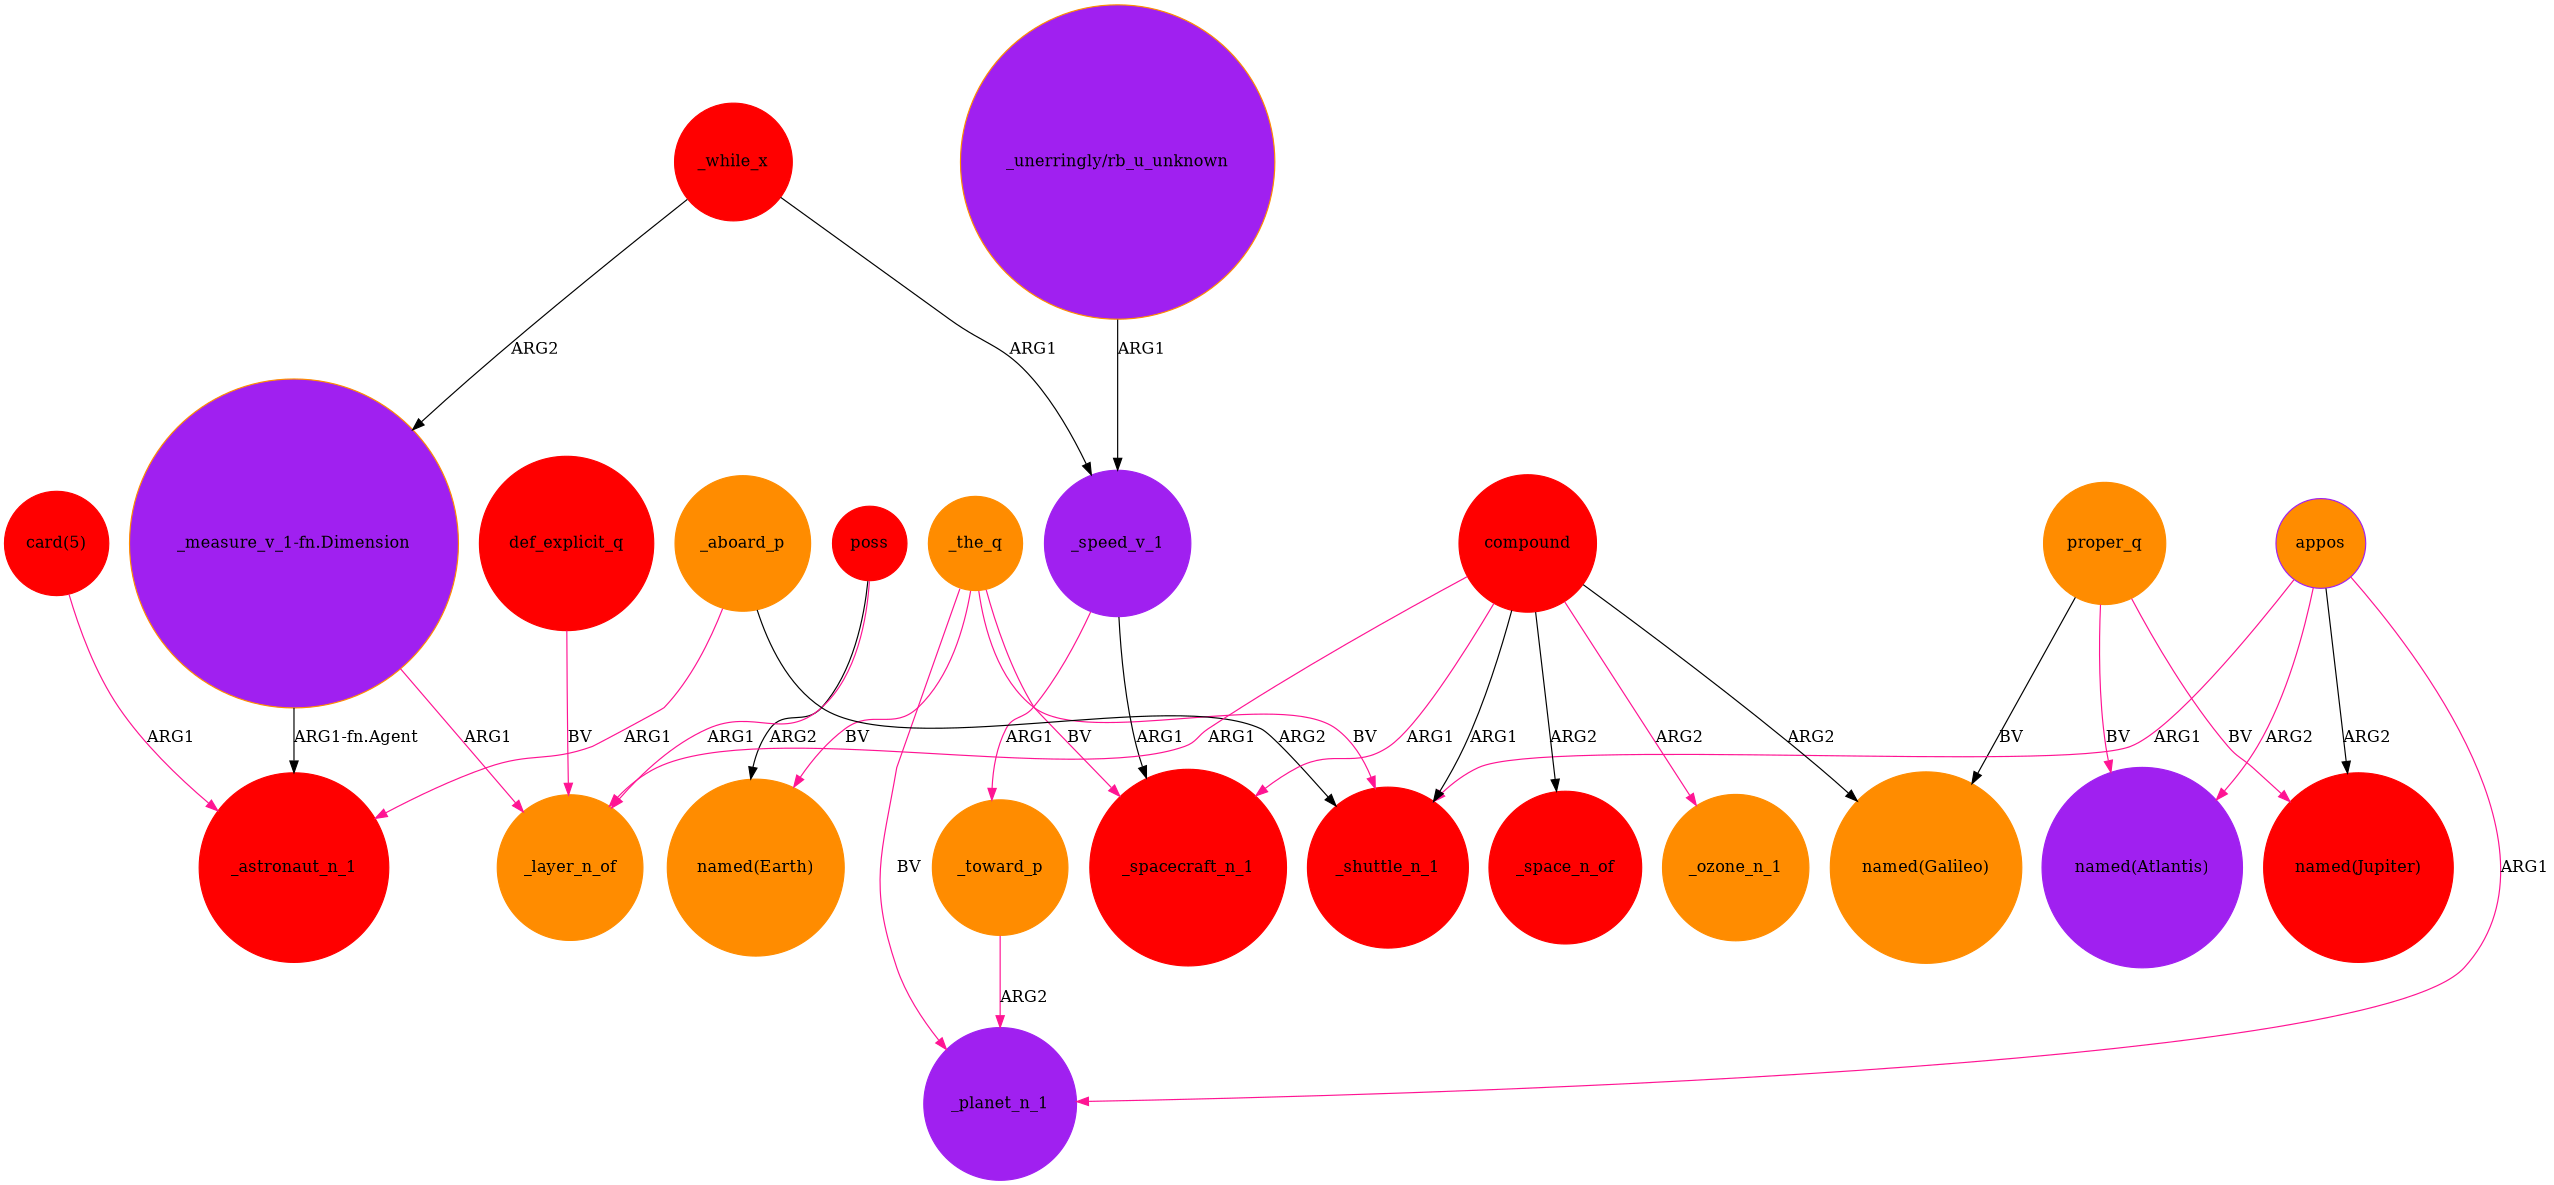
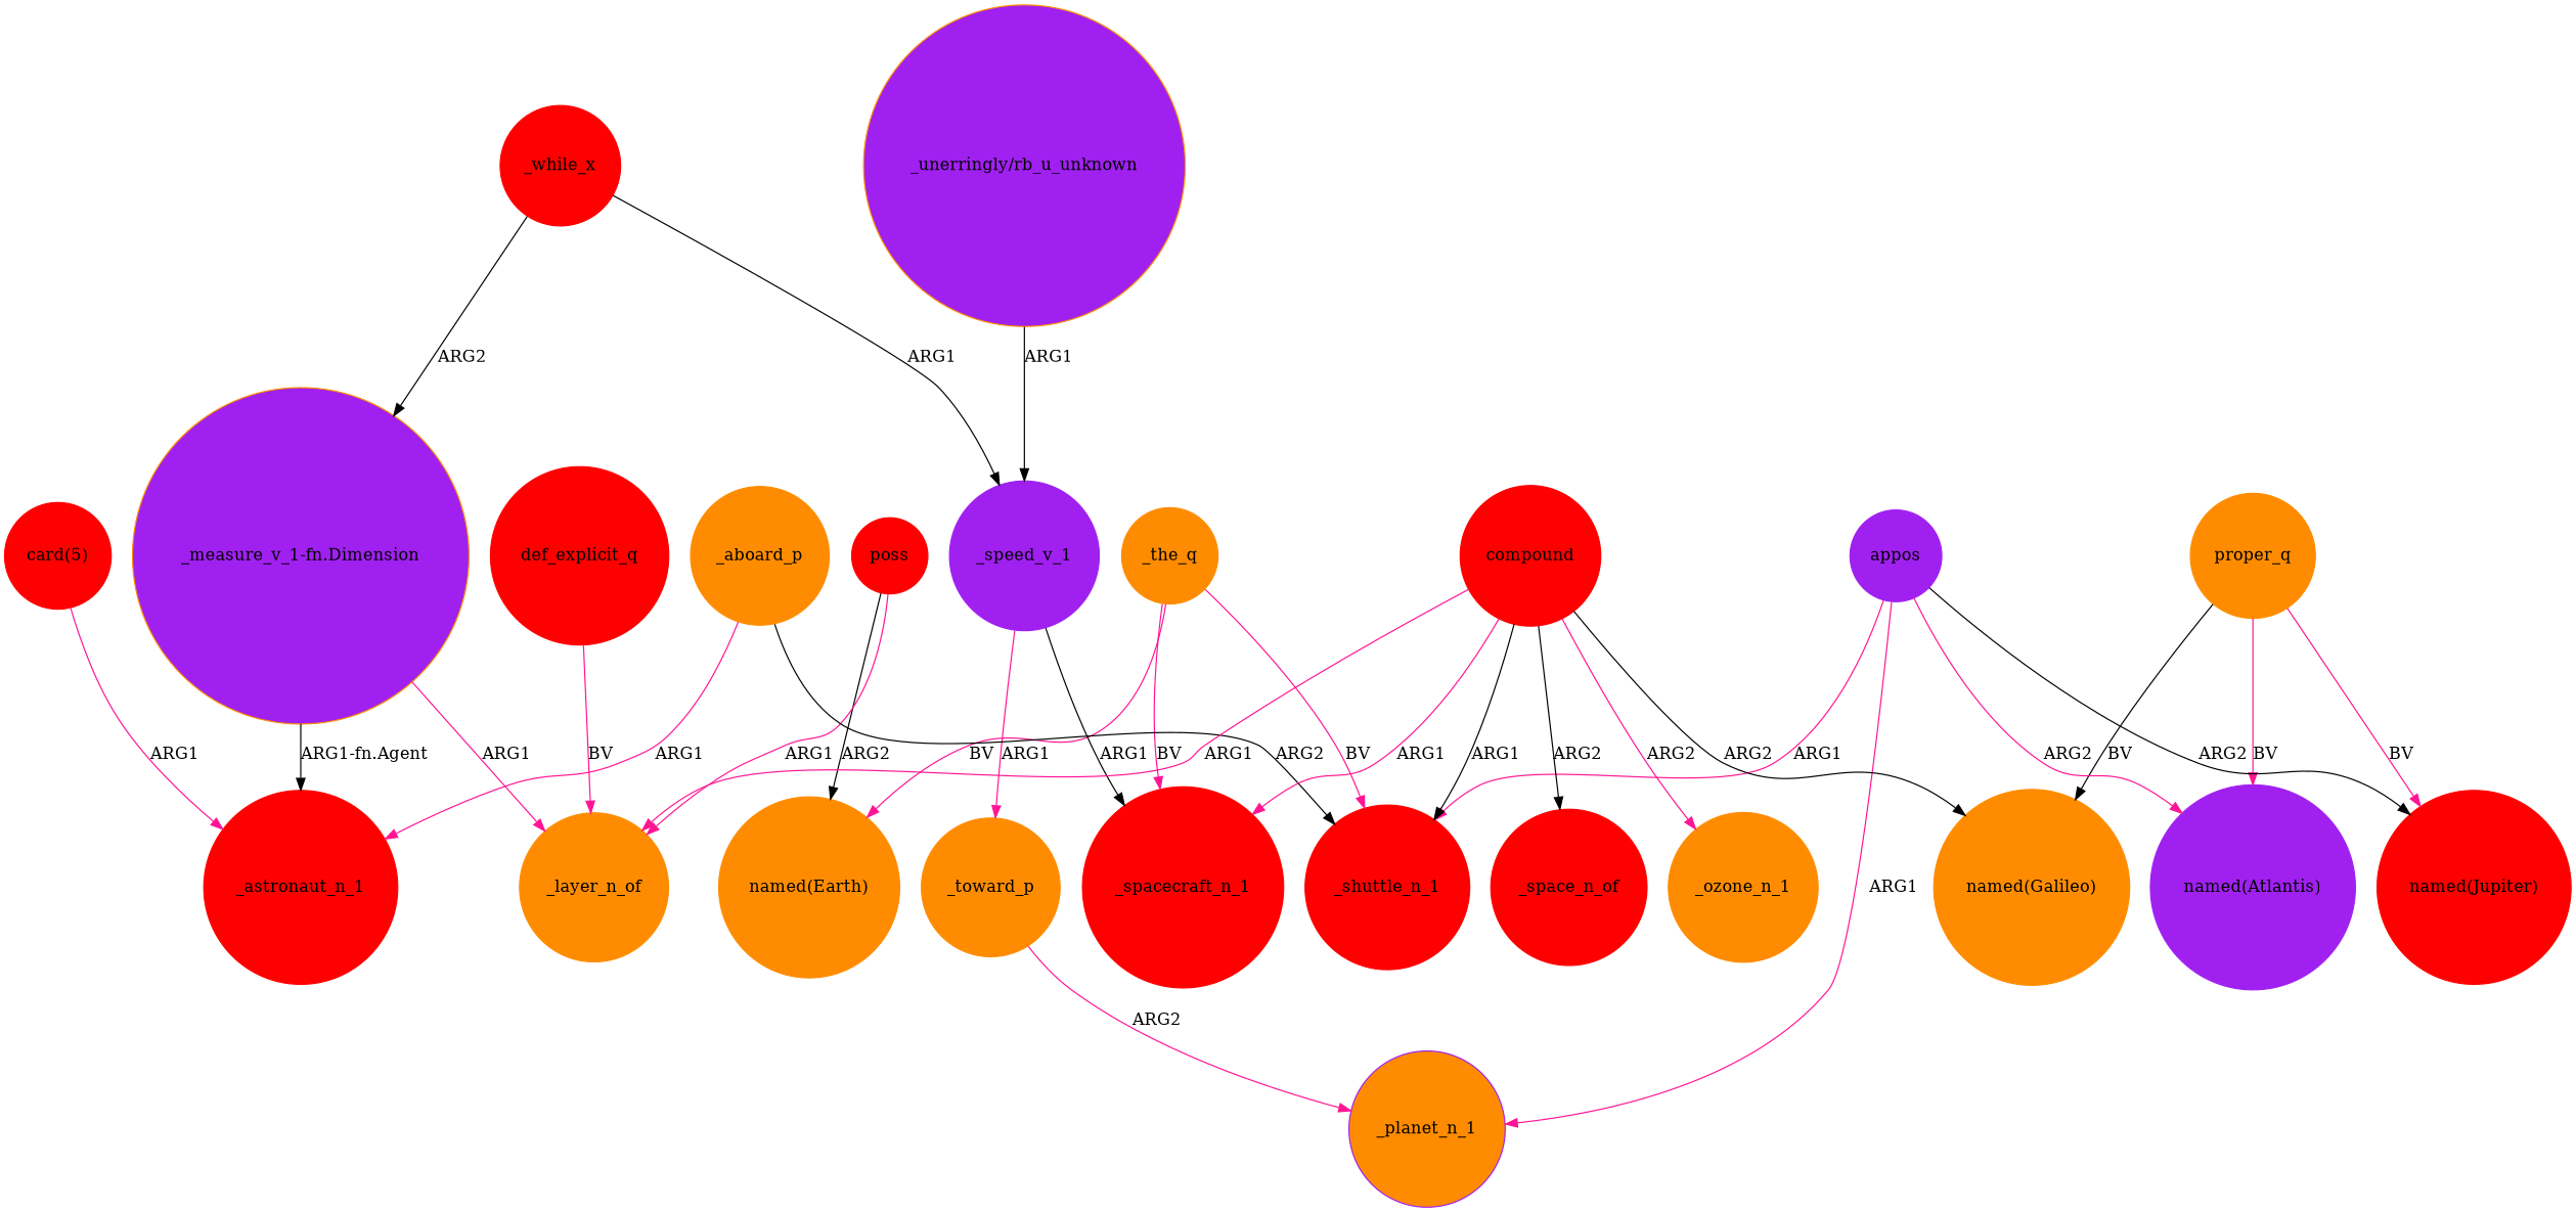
  digraph {
    node [color=red shape=circle style=filled]
    edge [color=deeppink]
    _astronaut_n_1
    _space_n_of
    _spacecraft_n_1
    _the_q [color=darkorange]
    _shuttle_n_1
    "named(Earth)" [color=darkorange]
-   _planet_n_1 [color=purple]
+   _planet_n_1 [color=purple fillcolor=darkorange]
    poss
    _layer_n_of [color=darkorange]
    "_measure_v_1-fn.Dimension" [color=darkorange fillcolor=purple]
    _while_x
    _speed_v_1 [color=purple]
    _toward_p [color=darkorange]
    "named(Atlantis)" [color=purple]
    proper_q [color=darkorange]
    "named(Jupiter)"
    "named(Galileo)" [color=darkorange]
-   appos [color=purple fillcolor=darkorange]
+   appos [color=purple]
    _aboard_p [color=darkorange]
    compound
    _ozone_n_1 [color=darkorange]
    def_explicit_q
    "card(5)"
    "_unerringly/rb_u_unknown" [color=darkorange fillcolor=purple]
    _the_q -> _spacecraft_n_1 [label=BV]
    _the_q -> _shuttle_n_1 [label=BV]
    _the_q -> "named(Earth)" [label=BV]
-   _the_q -> _planet_n_1 [label=BV]
    poss -> "named(Earth)" [color=black label=ARG2]
    poss -> _layer_n_of [label=ARG1]
    "_measure_v_1-fn.Dimension" -> _astronaut_n_1 [color=black label="ARG1-fn.Agent"]
    "_measure_v_1-fn.Dimension" -> _layer_n_of [label=ARG1]
    _while_x -> "_measure_v_1-fn.Dimension" [color=black label=ARG2]
    _while_x -> _speed_v_1 [color=black label=ARG1]
    _speed_v_1 -> _spacecraft_n_1 [color=black label=ARG1]
    _speed_v_1 -> _toward_p [label=ARG1]
    _toward_p -> _planet_n_1 [label=ARG2]
    proper_q -> "named(Atlantis)" [label=BV]
    proper_q -> "named(Jupiter)" [label=BV]
    proper_q -> "named(Galileo)" [color=black label=BV]
    appos -> _shuttle_n_1 [label=ARG1]
    appos -> _planet_n_1 [label=ARG1]
    appos -> "named(Atlantis)" [label=ARG2]
    appos -> "named(Jupiter)" [color=black label=ARG2]
    _aboard_p -> _astronaut_n_1 [label=ARG1]
    _aboard_p -> _shuttle_n_1 [color=black label=ARG2]
    compound -> _space_n_of [color=black label=ARG2]
    compound -> _spacecraft_n_1 [label=ARG1]
    compound -> _shuttle_n_1 [color=black label=ARG1]
    compound -> _layer_n_of [label=ARG1]
    compound -> "named(Galileo)" [color=black label=ARG2]
    compound -> _ozone_n_1 [label=ARG2]
    def_explicit_q -> _layer_n_of [label=BV]
    "card(5)" -> _astronaut_n_1 [label=ARG1]
    "_unerringly/rb_u_unknown" -> _speed_v_1 [color=black label=ARG1]
  }
